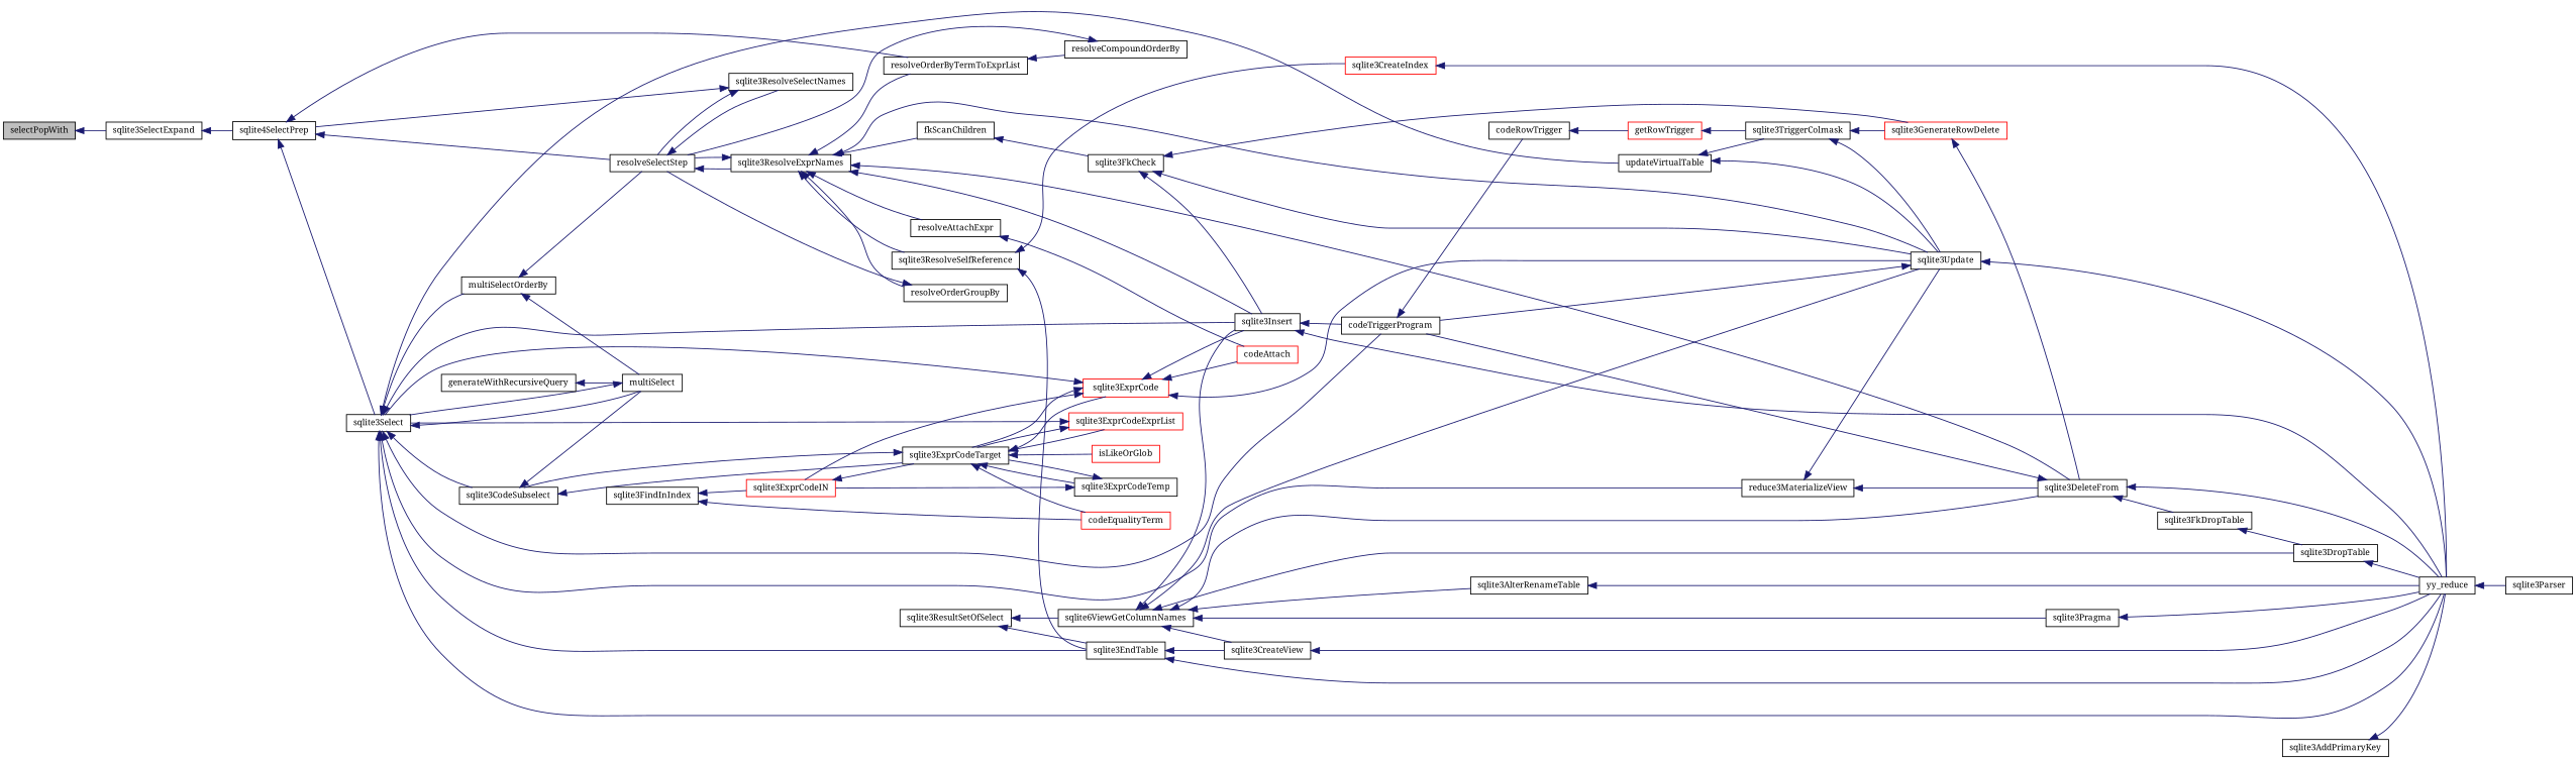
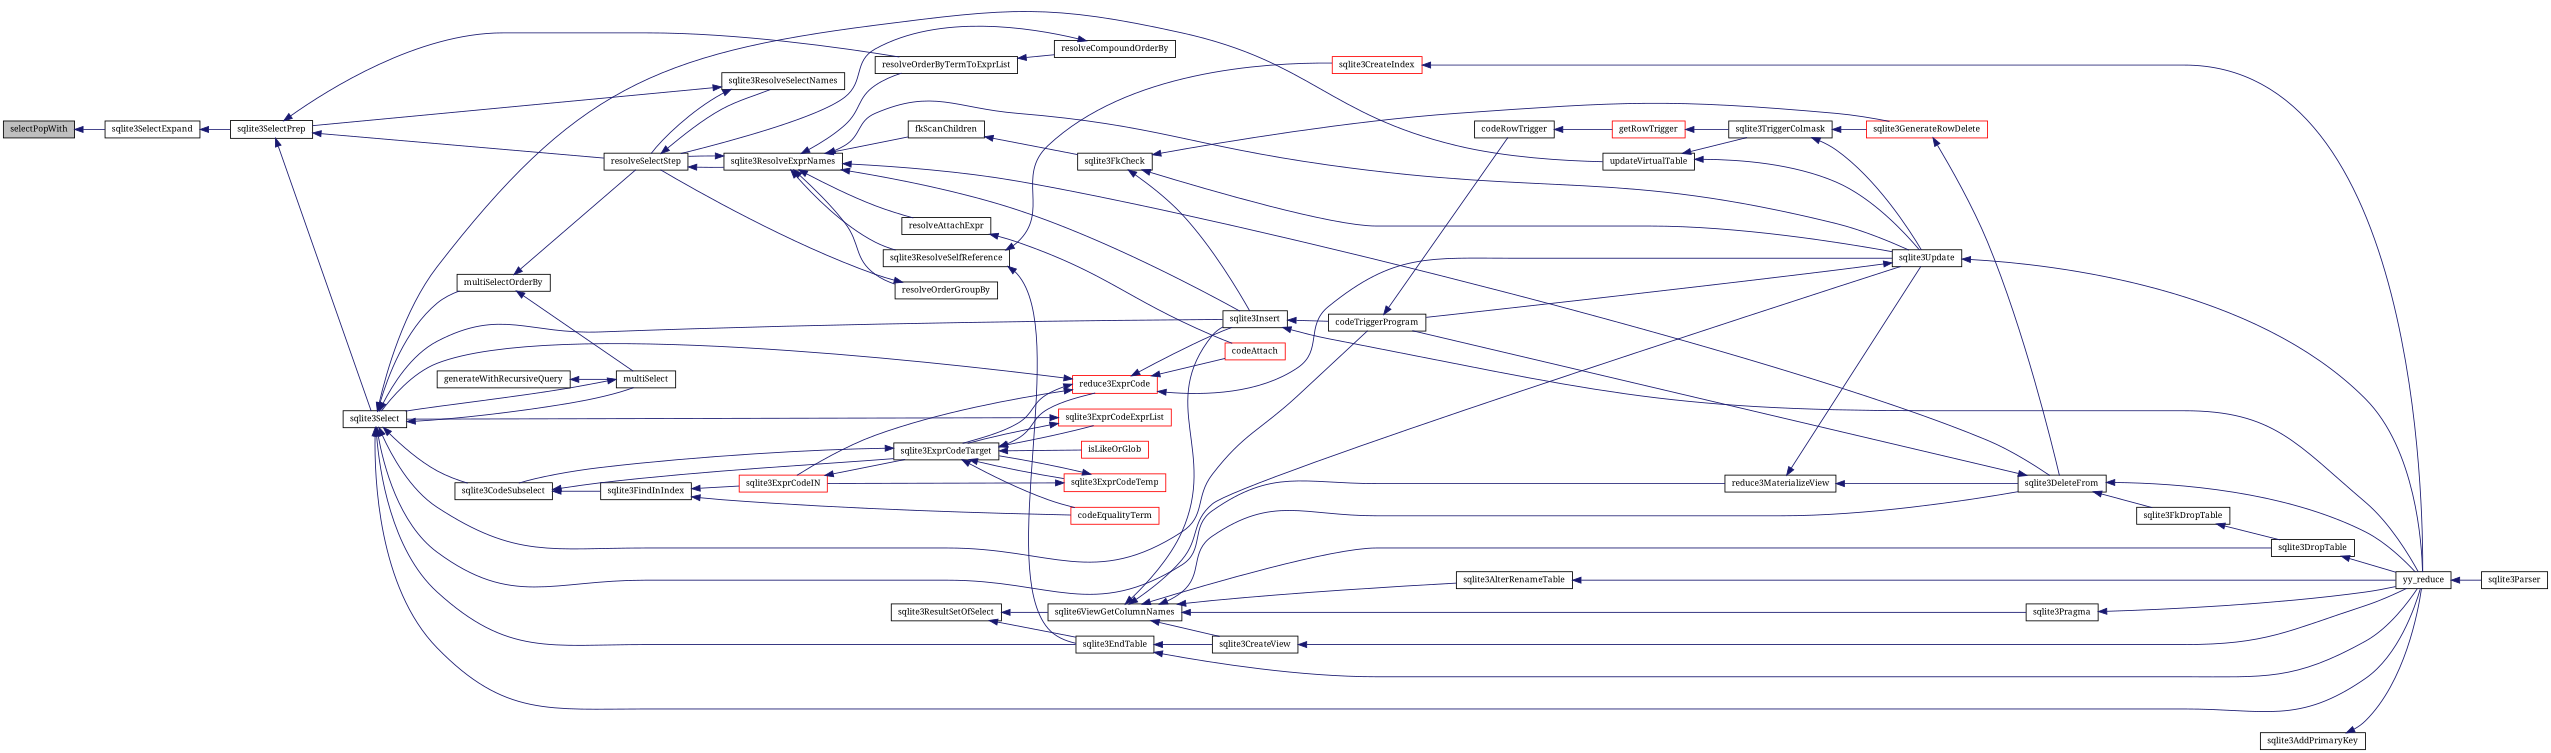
  digraph {
    fontname="Noto Serif"
    rankdir=LR
    node [color=black fillcolor=white fontname="Noto Serif" fontsize=10 shape=record style=filled]
    edge [color=midnightblue dir=back fontname="Noto Serif" fontsize=10 labelfontname=FreeSans labelfontsize=10 style=solid]
    n1 [fillcolor=grey75 fontcolor=black height=0.2 label=selectPopWith width=0.4]
    n2 [height=0.2 label=sqlite3SelectExpand width=0.4]
-   n3 [height=0.2 label=sqlite4SelectPrep width=0.4]
+   n3 [height=0.2 label=sqlite3SelectPrep width=0.4]
    n4 [height=0.2 label=resolveSelectStep width=0.4]
    n5 [height=0.2 label=sqlite3Select width=0.4]
    n6 [height=0.2 label=resolveOrderByTermToExprList width=0.4]
    n7 [height=0.2 label=sqlite3ResolveExprNames width=0.4]
    n8 [height=0.2 label=sqlite3ResolveSelectNames width=0.4]
    n9 [height=0.2 label=sqlite3ResultSetOfSelect width=0.4]
    n10 [height=0.2 label=sqlite3EndTable width=0.4]
    n11 [height=0.2 label=sqlite6ViewGetColumnNames width=0.4]
    n12 [height=0.2 label=sqlite3Insert width=0.4]
    n13 [height=0.2 label=yy_reduce width=0.4]
    n14 [height=0.2 label=codeTriggerProgram width=0.4]
    n15 [height=0.2 label=sqlite3CodeSubselect width=0.4]
    n16 [height=0.2 label=reduce3MaterializeView width=0.4]
    n17 [height=0.2 label=multiSelect width=0.4]
    n18 [height=0.2 label=multiSelectOrderBy width=0.4]
    n19 [height=0.2 label=updateVirtualTable width=0.4]
    n20 [height=0.2 label=resolveOrderGroupBy width=0.4]
    n21 [height=0.2 label=sqlite3ResolveSelfReference width=0.4]
    n22 [height=0.2 label=resolveAttachExpr width=0.4]
    n23 [height=0.2 label=sqlite3DeleteFrom width=0.4]
    n24 [height=0.2 label=sqlite3Update width=0.4]
    n25 [height=0.2 label=fkScanChildren width=0.4]
    n26 [height=0.2 label=resolveCompoundOrderBy width=0.4]
    n27 [color=red height=0.2 label=sqlite3CreateIndex width=0.4]
    n28 [color=red height=0.2 label=codeAttach width=0.4]
    n29 [height=0.2 label=sqlite3FkDropTable width=0.4]
    n30 [height=0.2 label=codeRowTrigger width=0.4]
    n31 [color=red height=0.2 label=getRowTrigger width=0.4]
    n32 [height=0.2 label=sqlite3FkCheck width=0.4]
    n33 [height=0.2 label=sqlite3CreateView width=0.4]
    n34 [height=0.2 label=sqlite3Parser width=0.4]
    n35 [height=0.2 label=sqlite3AddPrimaryKey width=0.4]
    n36 [height=0.2 label=sqlite3DropTable width=0.4]
    n37 [height=0.2 label=sqlite3TriggerColmask width=0.4]
    n38 [color=red height=0.2 label=sqlite3GenerateRowDelete width=0.4]
    n39 [height=0.2 label=sqlite3AlterRenameTable width=0.4]
    n40 [height=0.2 label=sqlite3Pragma width=0.4]
    n41 [height=0.2 label=sqlite3FindInIndex width=0.4]
    n42 [height=0.2 label=sqlite3ExprCodeTarget width=0.4]
    n43 [height=0.2 label=generateWithRecursiveQuery width=0.4]
    n44 [color=red height=0.2 label=sqlite3ExprCodeIN width=0.4]
    n45 [color=red height=0.2 label=codeEqualityTerm width=0.4]
-   n46 [height=0.2 label=sqlite3ExprCodeTemp width=0.4]
-   n47 [color=red height=0.2 label=sqlite3ExprCode width=0.4]
+   n46 [color=red height=0.2 label=sqlite3ExprCodeTemp width=0.4]
+   n47 [color=red height=0.2 label=reduce3ExprCode width=0.4]
    n48 [color=red height=0.2 label=sqlite3ExprCodeExprList width=0.4]
    n49 [color=red height=0.2 label=isLikeOrGlob width=0.4]
    n1 -> n2
    n2 -> n3
    n3 -> n4
    n3 -> n5
    n3 -> n6
    n4 -> n7
    n4 -> n8
    n5 -> n10
    n5 -> n12
    n5 -> n13
    n5 -> n14
    n5 -> n15
    n5 -> n16
    n5 -> n17
    n5 -> n18
    n5 -> n19
    n6 -> n26
    n7 -> n4
    n7 -> n6
    n7 -> n12
    n7 -> n20
    n7 -> n21
    n7 -> n22
    n7 -> n23
    n7 -> n24
    n7 -> n25
    n8 -> n3
    n8 -> n4
    n9 -> n10
    n9 -> n11
    n10 -> n13
    n10 -> n33
    n11 -> n12
    n11 -> n23
    n11 -> n24
    n11 -> n33
    n11 -> n36
    n11 -> n39
    n11 -> n40
    n12 -> n13
    n12 -> n14
    n13 -> n34
    n14 -> n30
-   n15 -> n17
+   n15 -> n41
    n15 -> n42
    n16 -> n23
    n16 -> n24
    n17 -> n5
    n18 -> n4
    n18 -> n17
    n19 -> n24
    n19 -> n37
    n20 -> n4
    n21 -> n10
    n21 -> n27
    n22 -> n28
    n23 -> n13
    n23 -> n14
    n23 -> n29
    n24 -> n13
    n24 -> n14
    n25 -> n32
    n26 -> n4
    n27 -> n13
    n29 -> n36
    n30 -> n31
    n31 -> n37
    n32 -> n12
    n32 -> n24
    n32 -> n38
    n33 -> n13
    n35 -> n13
    n36 -> n13
    n37 -> n24
    n37 -> n38
    n38 -> n23
    n39 -> n13
    n40 -> n13
    n41 -> n44
    n41 -> n45
    n42 -> n15
    n42 -> n45
    n42 -> n46
    n42 -> n47
    n42 -> n48
    n42 -> n49
    n43 -> n17
    n44 -> n42
    n46 -> n42
    n46 -> n44
    n47 -> n5
    n47 -> n12
    n47 -> n24
    n47 -> n28
    n47 -> n42
    n47 -> n44
    n48 -> n5
    n48 -> n42
  }
